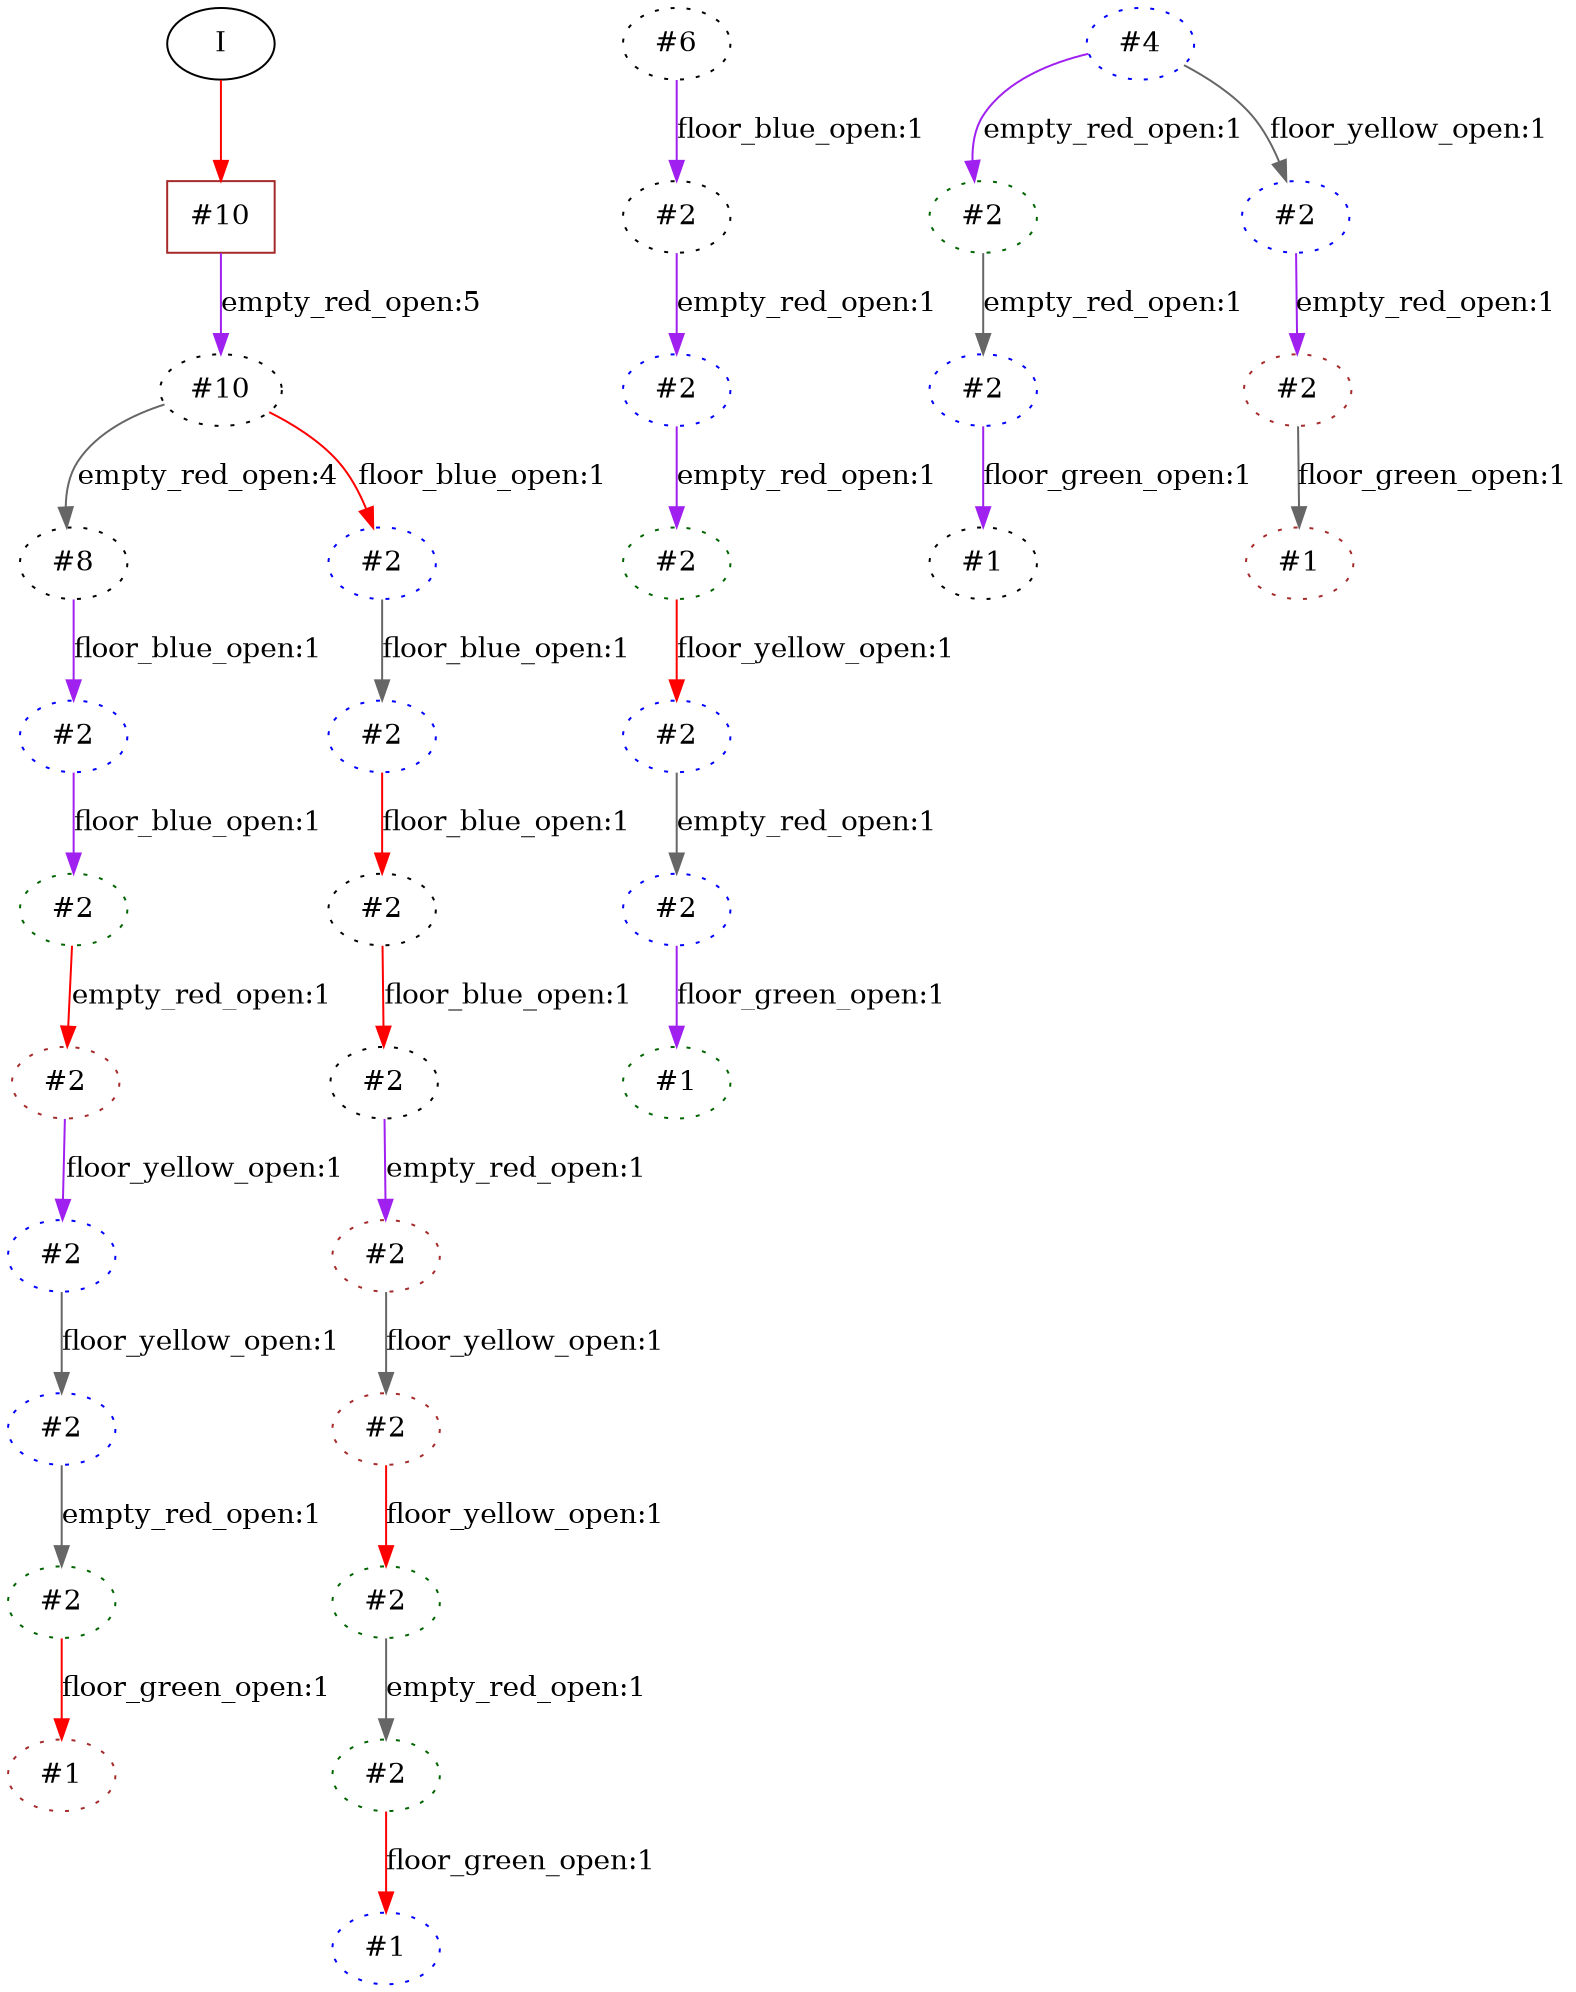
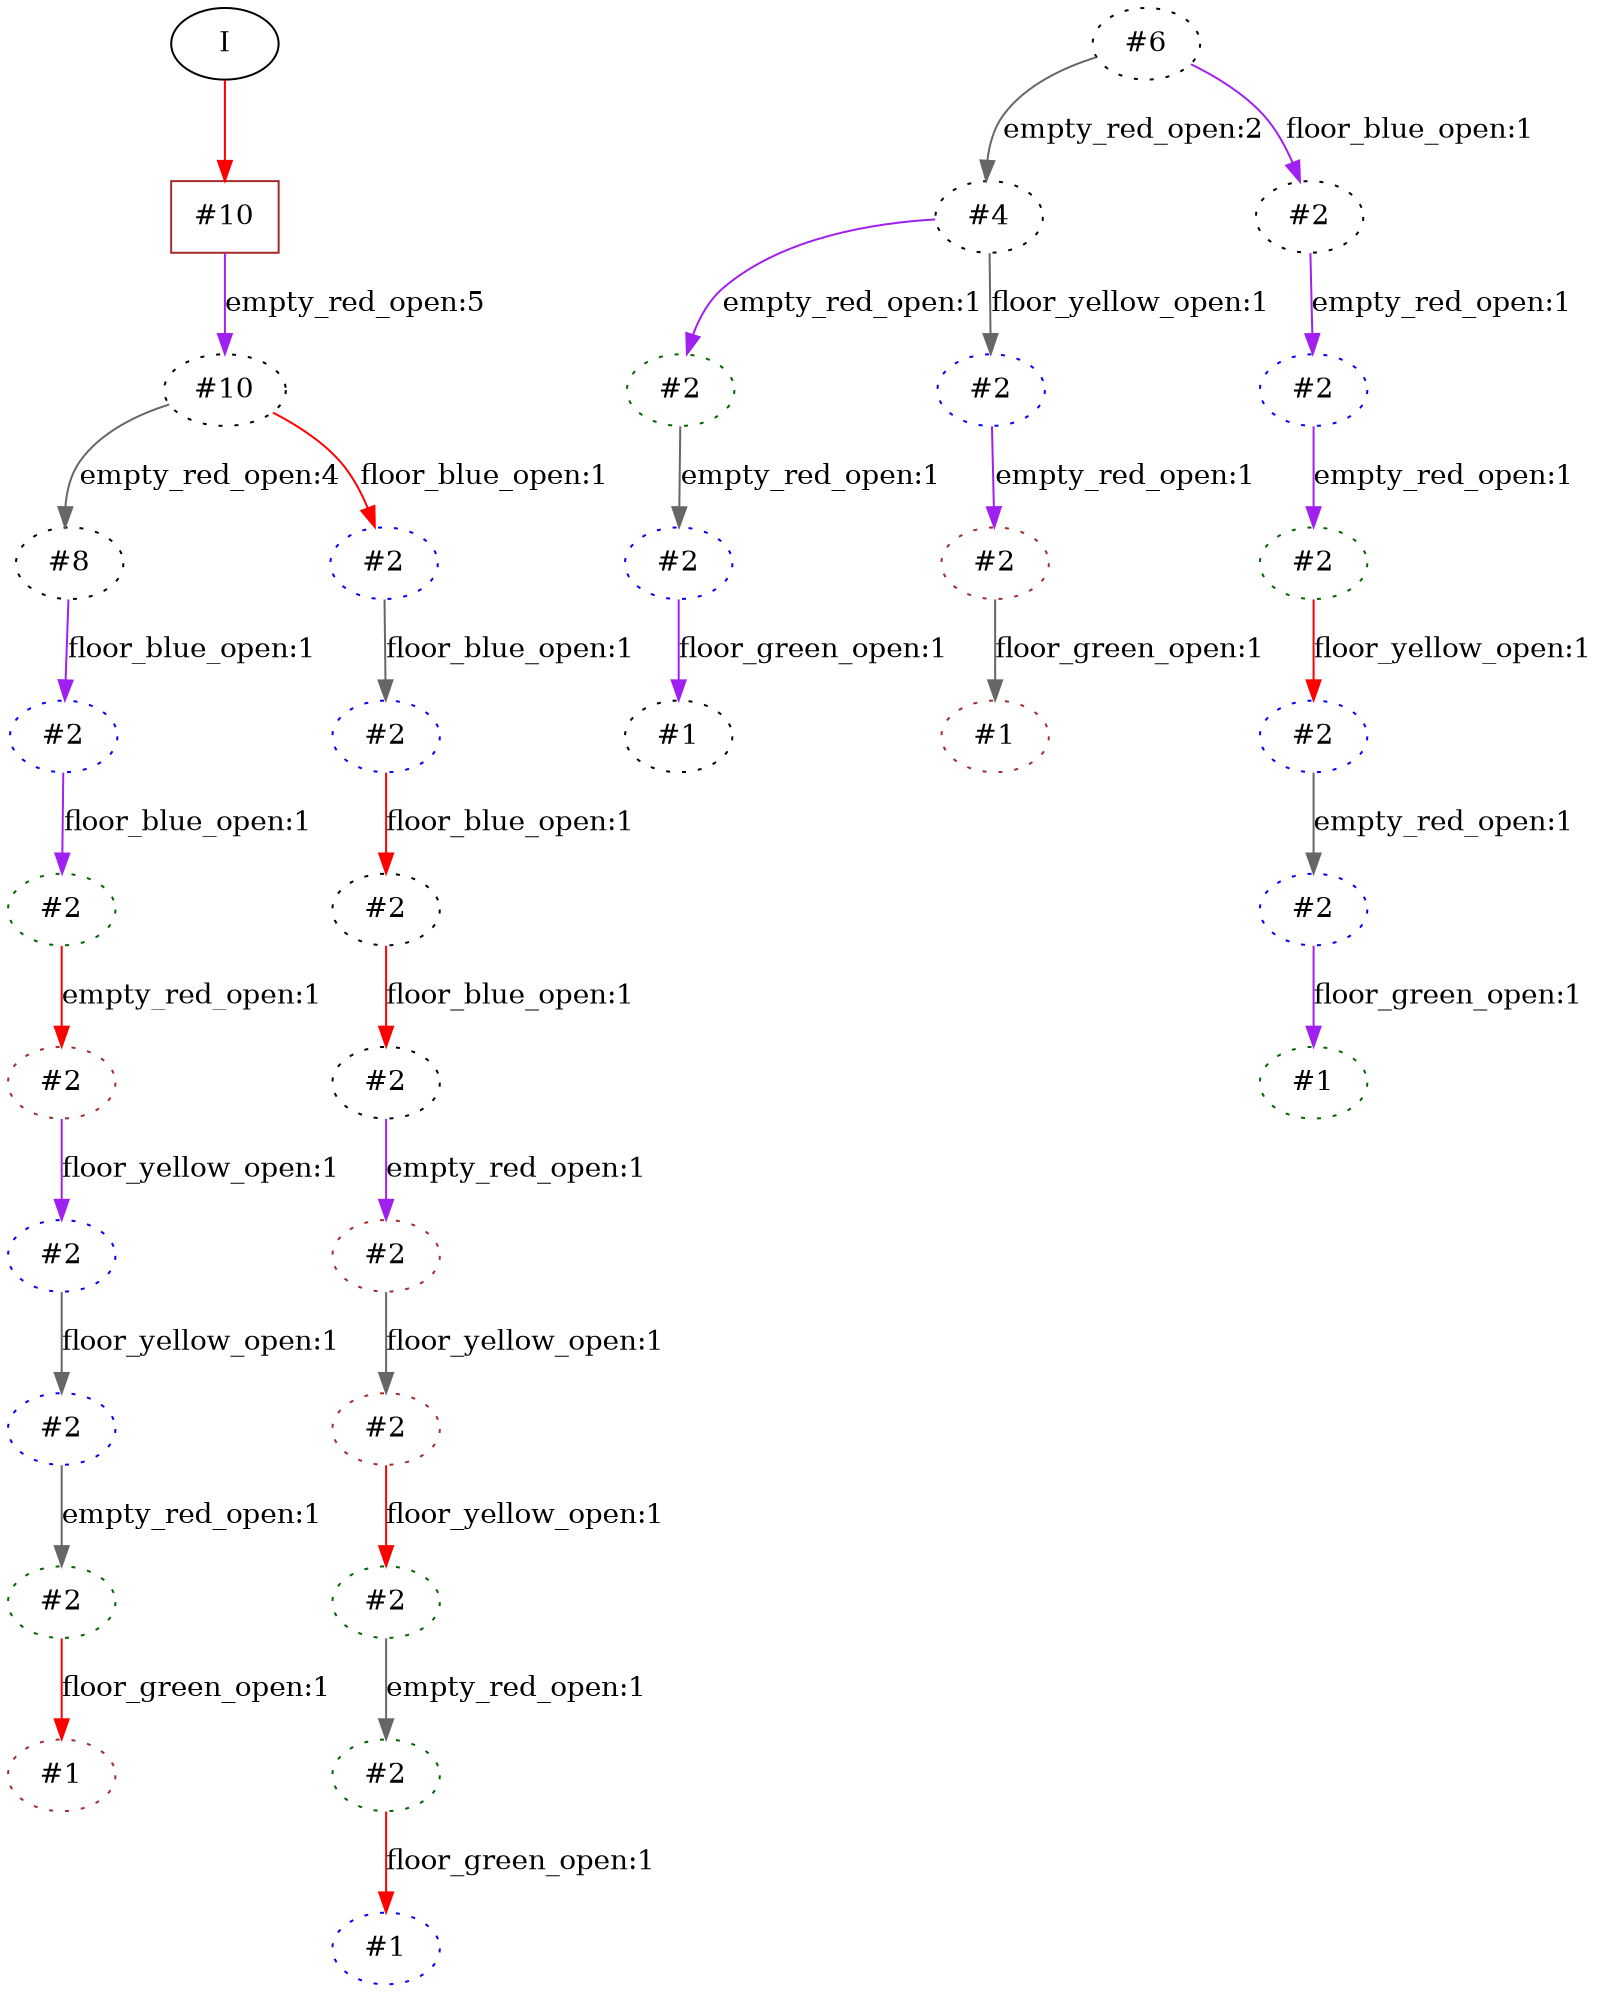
  digraph {
    node [color=blue style=dotted]
    edge [color=purple]
    n1 [color=brown label="#10" shape=box style=""]
    n2 [color=black label="#10"]
    n3 [color=black label="#8"]
    n4 [label="#2"]
    I [color=black style=""]
    n6 [label="#2"]
    n7 [label="#2"]
    n8 [color=black label="#6"]
-   n9 [label="#4"]
+   n9 [color=black label="#4"]
    n10 [color=black label="#2"]
    n11 [color=darkgreen label="#2"]
    n12 [color=black label="#2"]
    n13 [color=darkgreen label="#2"]
    n14 [label="#2"]
    n15 [label="#2"]
    n16 [color=brown label="#2"]
    n17 [label="#2"]
    n18 [color=brown label="#2"]
    n19 [color=darkgreen label="#2"]
    n20 [color=black label="#1"]
    n21 [color=brown label="#1"]
    n22 [label="#2"]
    n23 [label="#2"]
    n24 [color=darkgreen label="#1"]
    n25 [label="#2"]
    n26 [label="#2"]
    n27 [color=darkgreen label="#2"]
    n28 [color=brown label="#1"]
    n29 [color=black label="#2"]
    n30 [color=brown label="#2"]
    n31 [color=brown label="#2"]
    n32 [color=darkgreen label="#2"]
    n33 [color=darkgreen label="#2"]
    n34 [label="#1"]
    n1 -> n2 [label="empty_red_open:5"]
    n2 -> n3 [color=gray40 label="empty_red_open:4"]
    n2 -> n4 [color=red label="floor_blue_open:1"]
    n3 -> n6 [label="floor_blue_open:1"]
    n4 -> n7 [color=gray40 label="floor_blue_open:1"]
    I -> n1 [color=red]
    n6 -> n11 [label="floor_blue_open:1"]
    n7 -> n12 [color=red label="floor_blue_open:1"]
+   n8 -> n9 [color=gray40 label="empty_red_open:2"]
    n8 -> n10 [label="floor_blue_open:1"]
    n9 -> n13 [label="empty_red_open:1"]
    n9 -> n14 [color=gray40 label="floor_yellow_open:1"]
    n10 -> n15 [label="empty_red_open:1"]
    n11 -> n16 [color=red label="empty_red_open:1"]
    n12 -> n29 [color=red label="floor_blue_open:1"]
    n13 -> n17 [color=gray40 label="empty_red_open:1"]
    n14 -> n18 [label="empty_red_open:1"]
    n15 -> n19 [label="empty_red_open:1"]
    n16 -> n25 [label="floor_yellow_open:1"]
    n17 -> n20 [label="floor_green_open:1"]
    n18 -> n21 [color=gray40 label="floor_green_open:1"]
    n19 -> n22 [color=red label="floor_yellow_open:1"]
    n22 -> n23 [color=gray40 label="empty_red_open:1"]
    n23 -> n24 [label="floor_green_open:1"]
    n25 -> n26 [color=gray40 label="floor_yellow_open:1"]
    n26 -> n27 [color=gray40 label="empty_red_open:1"]
    n27 -> n28 [color=red label="floor_green_open:1"]
    n29 -> n30 [label="empty_red_open:1"]
    n30 -> n31 [color=gray40 label="floor_yellow_open:1"]
    n31 -> n32 [color=red label="floor_yellow_open:1"]
    n32 -> n33 [color=gray40 label="empty_red_open:1"]
    n33 -> n34 [color=red label="floor_green_open:1"]
  }
